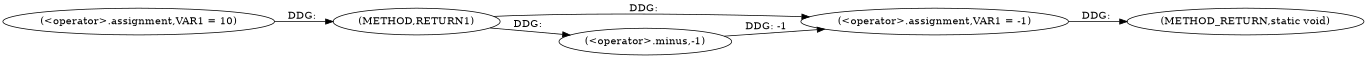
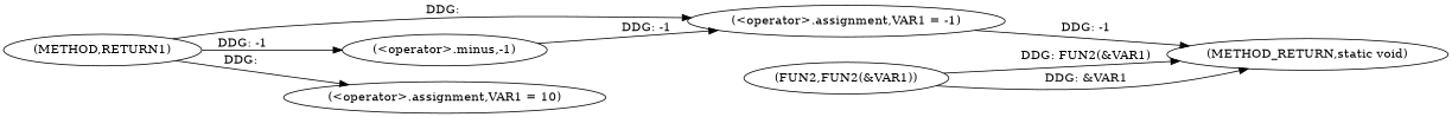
  digraph {
    rankdir=LR
    n1 [label="(METHOD,RETURN1)"]
    n2 [label="(<operator>.assignment,VAR1 = -1)"]
    n3 [label="(<operator>.minus,-1)"]
    n4 [label="(<operator>.assignment,VAR1 = 10)"]
    n5 [label="(METHOD_RETURN,static void)"]
+   n6 [label="(FUN2,FUN2(&VAR1))"]
    n1 -> n2 [label="DDG: "]
-   n1 -> n3 [label="DDG: "]
-   n4 -> n1 [label="DDG: "]
-   n2 -> n5 [label="DDG: "]
+   n1 -> n3 [label="DDG: -1"]
+   n1 -> n4 [label="DDG: "]
+   n2 -> n5 [label="DDG: -1"]
    n3 -> n2 [label="DDG: -1"]
+   n6 -> n5 [label="DDG: FUN2(&VAR1)"]
+   n6 -> n5 [label="DDG: &VAR1"]
  }
